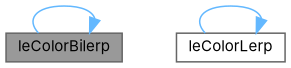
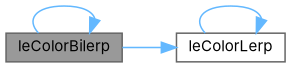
  digraph {
    rankdir=LR
    fontname=Inter
    node [fontname=Inter fontsize=10 shape=box style=filled]
    edge [color=steelblue1 fontname=Inter fontsize=10 labelfontname=Helvetica labelfontsize=10 style=solid]
    n1 [color=gray40 fillcolor=grey60 fontcolor=black height=0.2 label=leColorBilerp width=0.4]
    n2 [color=grey40 fillcolor=white height=0.2 label=leColorLerp width=0.4]
    n1 -> n1
+   n1 -> n2
    n2 -> n2
  }
